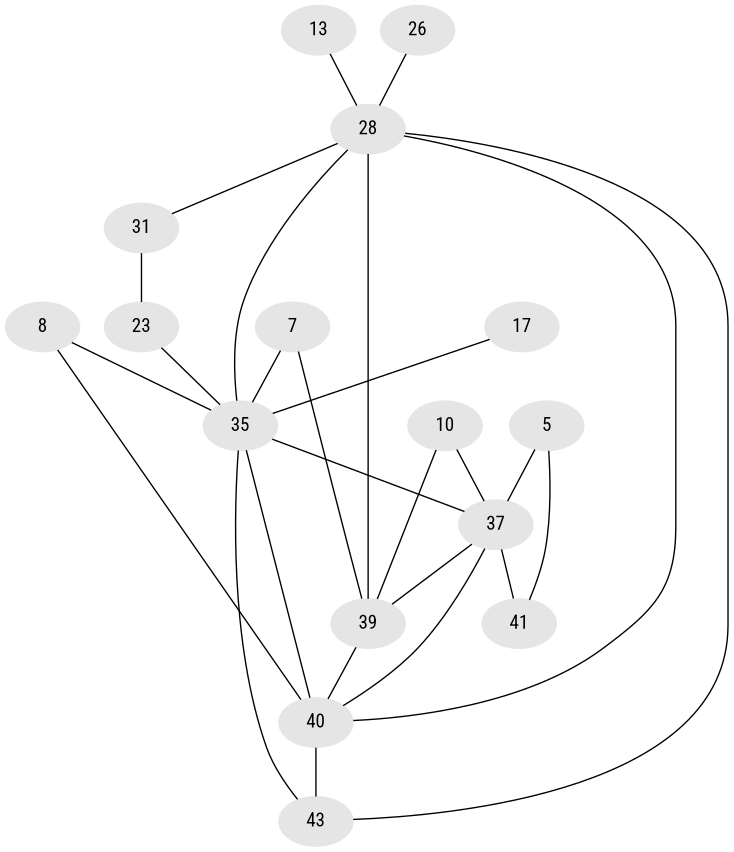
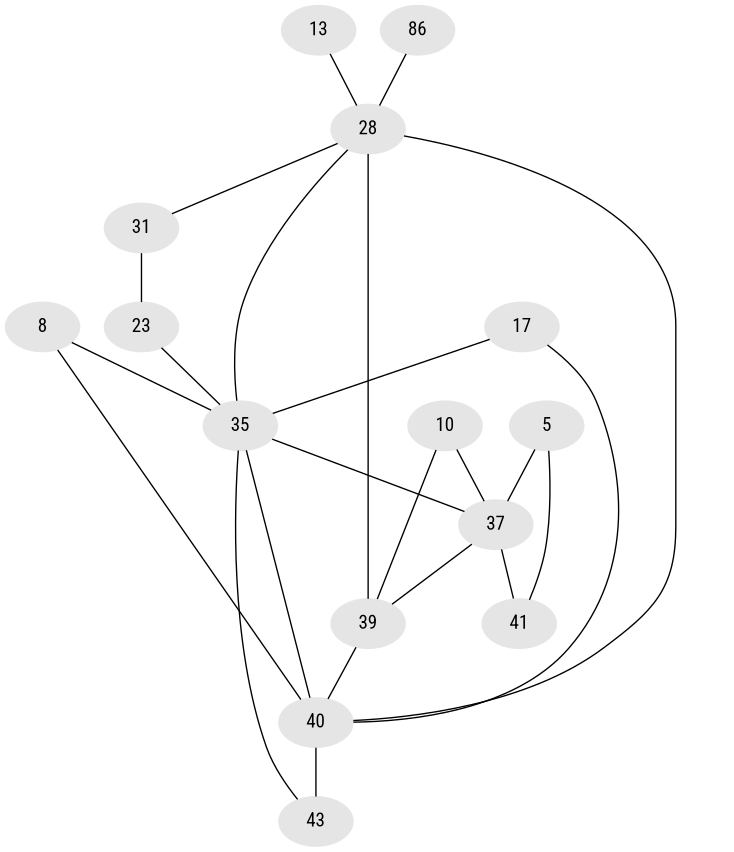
  graph {
    fontname="Roboto Condensed"
    node [color=gray90 fontname="Roboto Condensed" style=filled]
    edge [fontname="Roboto Condensed" weight=1.0]
    5
    37
    41
    39
    40
-   7
    35
    43
    8
    10
    13
    28
    31
    17
    23
-   26
+   26 [label=86]
    5 -- 37
    5 -- 41
    37 -- 41 [weight=2.0]
    37 -- 39
-   37 -- 40
+   17 -- 40
    39 -- 40
    40 -- 43 [weight=2.0]
-   7 -- 39
-   7 -- 35
    35 -- 37 [weight=3.0]
    35 -- 40 [weight=5.0]
    35 -- 43
    8 -- 40
    8 -- 35 [weight=2.0]
    10 -- 37
    10 -- 39
    13 -- 28
    28 -- 39 [weight=3.0]
    28 -- 40 [weight=2.0]
    28 -- 35 [weight=2.0]
-   28 -- 43 [weight=2.0]
    28 -- 31
    31 -- 23
    17 -- 35
    23 -- 35
    26 -- 28
  }
